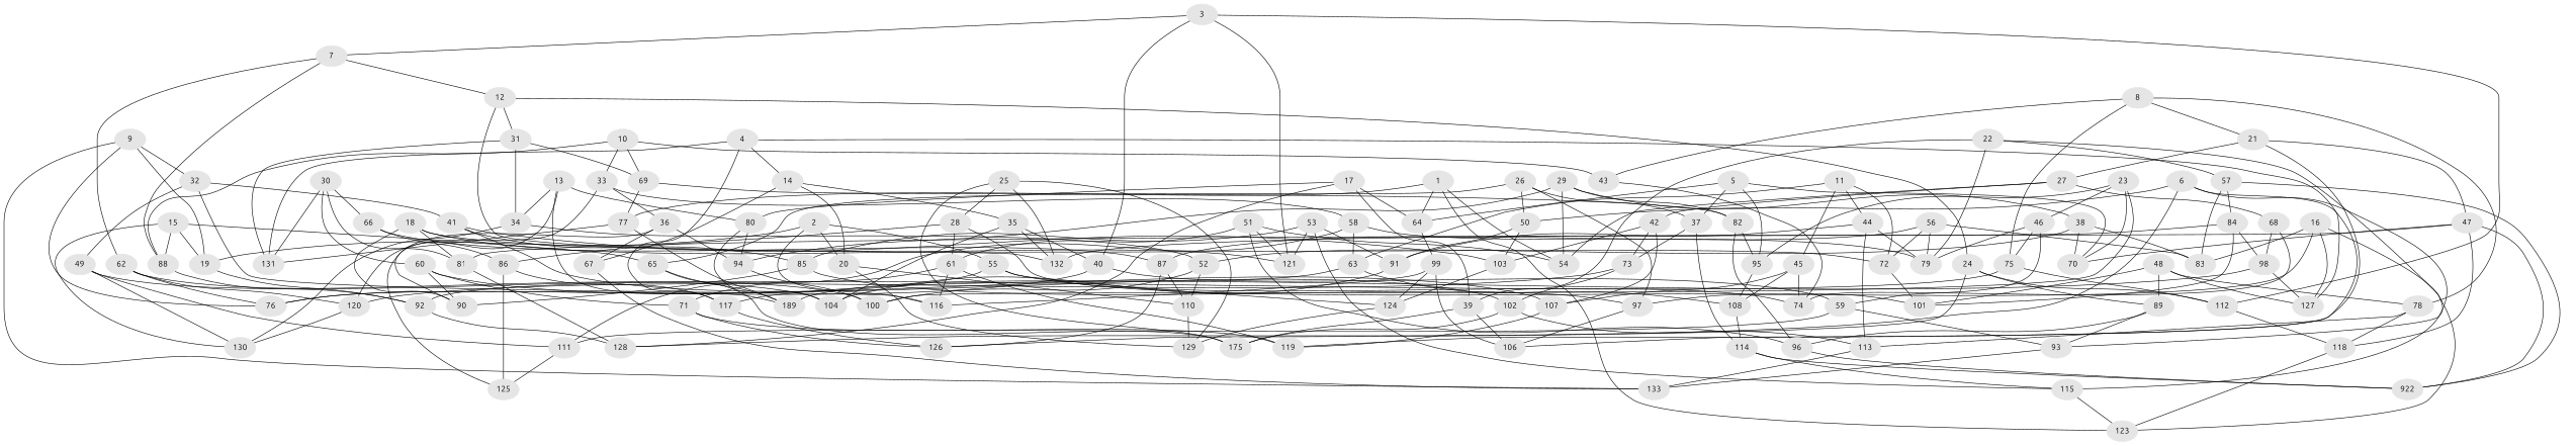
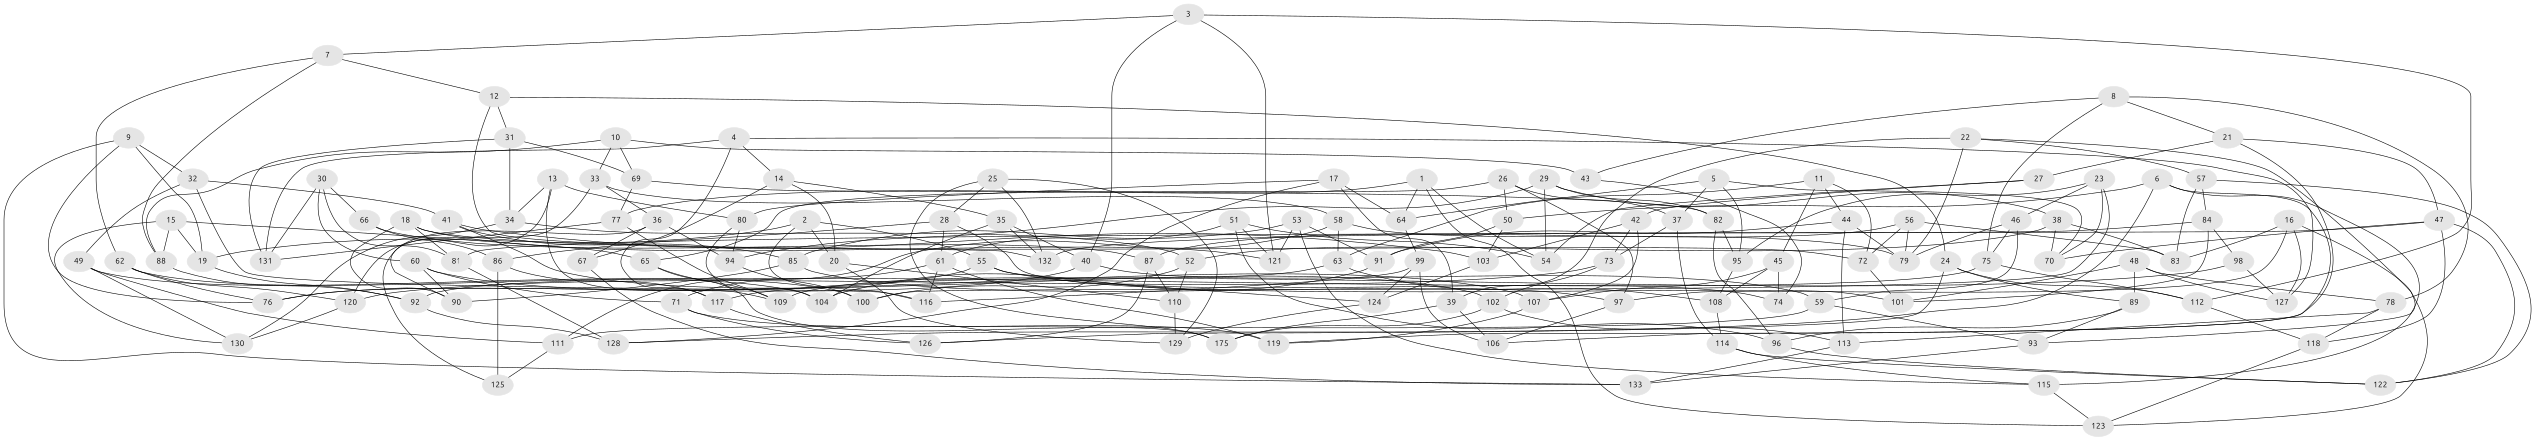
  graph {
    fontname=Ubuntu
    node [color=gray90 fontname=Ubuntu style=filled]
    edge [fontname=Ubuntu]
    1
    54
    64
    77
    123
    99
    131
-   109 [label=189]
+   109
    2
    19
    20
    55
    116
    92
    110
    129
    76
    74
    124
    3
    7
    40
    112
    121
    12
    62
    88
    59
    118
    4
    14
    117
    127
    35
    67
    126
    5
    37
    70
    95
    73
    114
    108
    6
    50
    106
    115
    128
    103
    91
    24
    31
    132
    120
    100
    8
    21
    43
    75
    78
    27
    47
    119
    113
    9
    32
    133
    41
    49
    10
    33
    69
    90
    36
    58
    82
    11
    44
    45
    63
    72
    79
    107
    101
    89
    34
    13
    80
    130
    52
    94
    104
    15
    65
    n95 [label=175]
    16
    83
    97
    17
    39
    18
    81
    42
-   68
-   122 [label=922]
+   122
    22
    57
    93
    84
    23
    46
    96
    25
    28
    61
    86
    26
    98
    71
    125
    29
    38
    30
    60
    66
    87
    85
    102
    111
    48
    51
    53
    56
    1 -- 54
    1 -- 64
    1 -- 77
    1 -- 123
    64 -- 99
    77 -- 131
    77 -- 109
    99 -- 116
    99 -- 124
    99 -- 106
    2 -- 19
    2 -- 20
    2 -- 55
    2 -- 116
    19 -- 92
    20 -- 110
    20 -- 129
    55 -- 76
    55 -- 74
    55 -- 124
    92 -- 128
    110 -- 129
    124 -- 129
    3 -- 7
    3 -- 40
    3 -- 112
    3 -- 121
    7 -- 12
    7 -- 62
    7 -- 88
    40 -- 76
    40 -- 59
    112 -- 118
    12 -- 24
    12 -- 31
    12 -- 132
    62 -- 76
    62 -- 120
    62 -- 100
    88 -- 92
    59 -- 93
    59 -- 111
    118 -- 123
    4 -- 131
    4 -- 14
    4 -- 117
    4 -- 127
    14 -- 20
    14 -- 35
    14 -- 67
    117 -- 126
    35 -- 40
    35 -- 132
    35 -- 104
    67 -- 133
    5 -- 64
    5 -- 37
    5 -- 70
    5 -- 95
    37 -- 73
    37 -- 114
    95 -- 108
    73 -- 120
    73 -- 102
    114 -- 115
    114 -- 122
    108 -- 114
    6 -- 50
    6 -- 106
    6 -- 115
    6 -- 128
    50 -- 103
    50 -- 91
    115 -- 123
    103 -- 124
    91 -- 104
    24 -- 112
    24 -- 126
    24 -- 89
    31 -- 131
    31 -- 69
    31 -- 34
    120 -- 130
    8 -- 21
    8 -- 43
    8 -- 75
    8 -- 78
    21 -- 27
    21 -- 47
    21 -- 119
    43 -- 74
    75 -- 92
    75 -- 112
    78 -- 118
    78 -- 113
    27 -- 54
    27 -- 42
-   27 -- 68
    47 -- 118
    47 -- 70
    47 -- 81
    47 -- 122
    113 -- 133
    9 -- 19
    9 -- 76
    9 -- 32
    9 -- 133
    32 -- 116
    32 -- 41
    32 -- 49
    41 -- 103
    41 -- 85
    41 -- 102
    49 -- 130
    49 -- 104
    49 -- 111
    10 -- 88
    10 -- 43
    10 -- 33
    10 -- 69
    33 -- 90
    33 -- 36
    33 -- 58
    69 -- 77
    69 -- 82
    36 -- 67
    36 -- 94
    36 -- 125
    58 -- 63
    58 -- 79
    58 -- 111
    82 -- 95
    82 -- 96
    11 -- 44
    11 -- 45
    11 -- 63
    11 -- 72
    44 -- 91
    44 -- 113
    44 -- 79
    45 -- 74
    45 -- 108
    45 -- 107
    63 -- 109
    63 -- 108
    72 -- 101
    107 -- 119
    89 -- 93
    89 -- 96
    34 -- 130
    34 -- 52
    13 -- 109
    13 -- 120
    13 -- 34
    13 -- 80
    80 -- 94
    80 -- 104
    52 -- 110
    52 -- 100
    94 -- 100
    15 -- 19
    15 -- 88
    15 -- 130
    15 -- 65
    65 -- 109
    65 -- n95
    16 -- 123
    16 -- 127
    16 -- 83
    16 -- 97
    97 -- 106
    17 -- 64
    17 -- 128
    17 -- 80
    17 -- 39
    39 -- 106
    39 -- n95
    18 -- 121
    18 -- 90
    18 -- 72
    18 -- 81
    81 -- 128
    42 -- 73
    42 -- 103
    42 -- 107
-   68 -- 74
-   68 -- 98
    22 -- 79
    22 -- 39
    22 -- 57
    22 -- 93
    57 -- 83
    57 -- 122
    57 -- 84
    93 -- 133
    84 -- 132
    84 -- 101
    84 -- 98
    23 -- 70
    23 -- 95
    23 -- 100
    23 -- 46
    46 -- 59
    46 -- 75
    46 -- 79
    96 -- 122
    25 -- 129
    25 -- 132
    25 -- n95
    25 -- 28
    28 -- 101
    28 -- 61
    28 -- 86
    61 -- 116
    61 -- 119
    61 -- 71
    86 -- 117
    86 -- 125
    26 -- 37
    26 -- 50
    26 -- 65
    26 -- 97
    98 -- 117
    98 -- 127
    71 -- 126
    71 -- 119
    29 -- 54
    29 -- 82
    29 -- 94
    29 -- 38
    38 -- 70
    38 -- 52
    38 -- 83
    30 -- 131
    30 -- 81
    30 -- 60
    30 -- 66
    60 -- 90
    60 -- 107
    60 -- 71
    66 -- 86
    66 -- 87
    87 -- 110
    87 -- 126
    85 -- 90
    85 -- 97
    102 -- 113
    102 -- n95
    111 -- 125
    48 -- 127
    48 -- 78
    48 -- 101
    48 -- 89
    51 -- 54
    51 -- 121
    51 -- 96
    51 -- 61
    53 -- 121
    53 -- 115
    53 -- 91
    53 -- 85
    56 -- 72
    56 -- 79
    56 -- 83
    56 -- 87
  }
